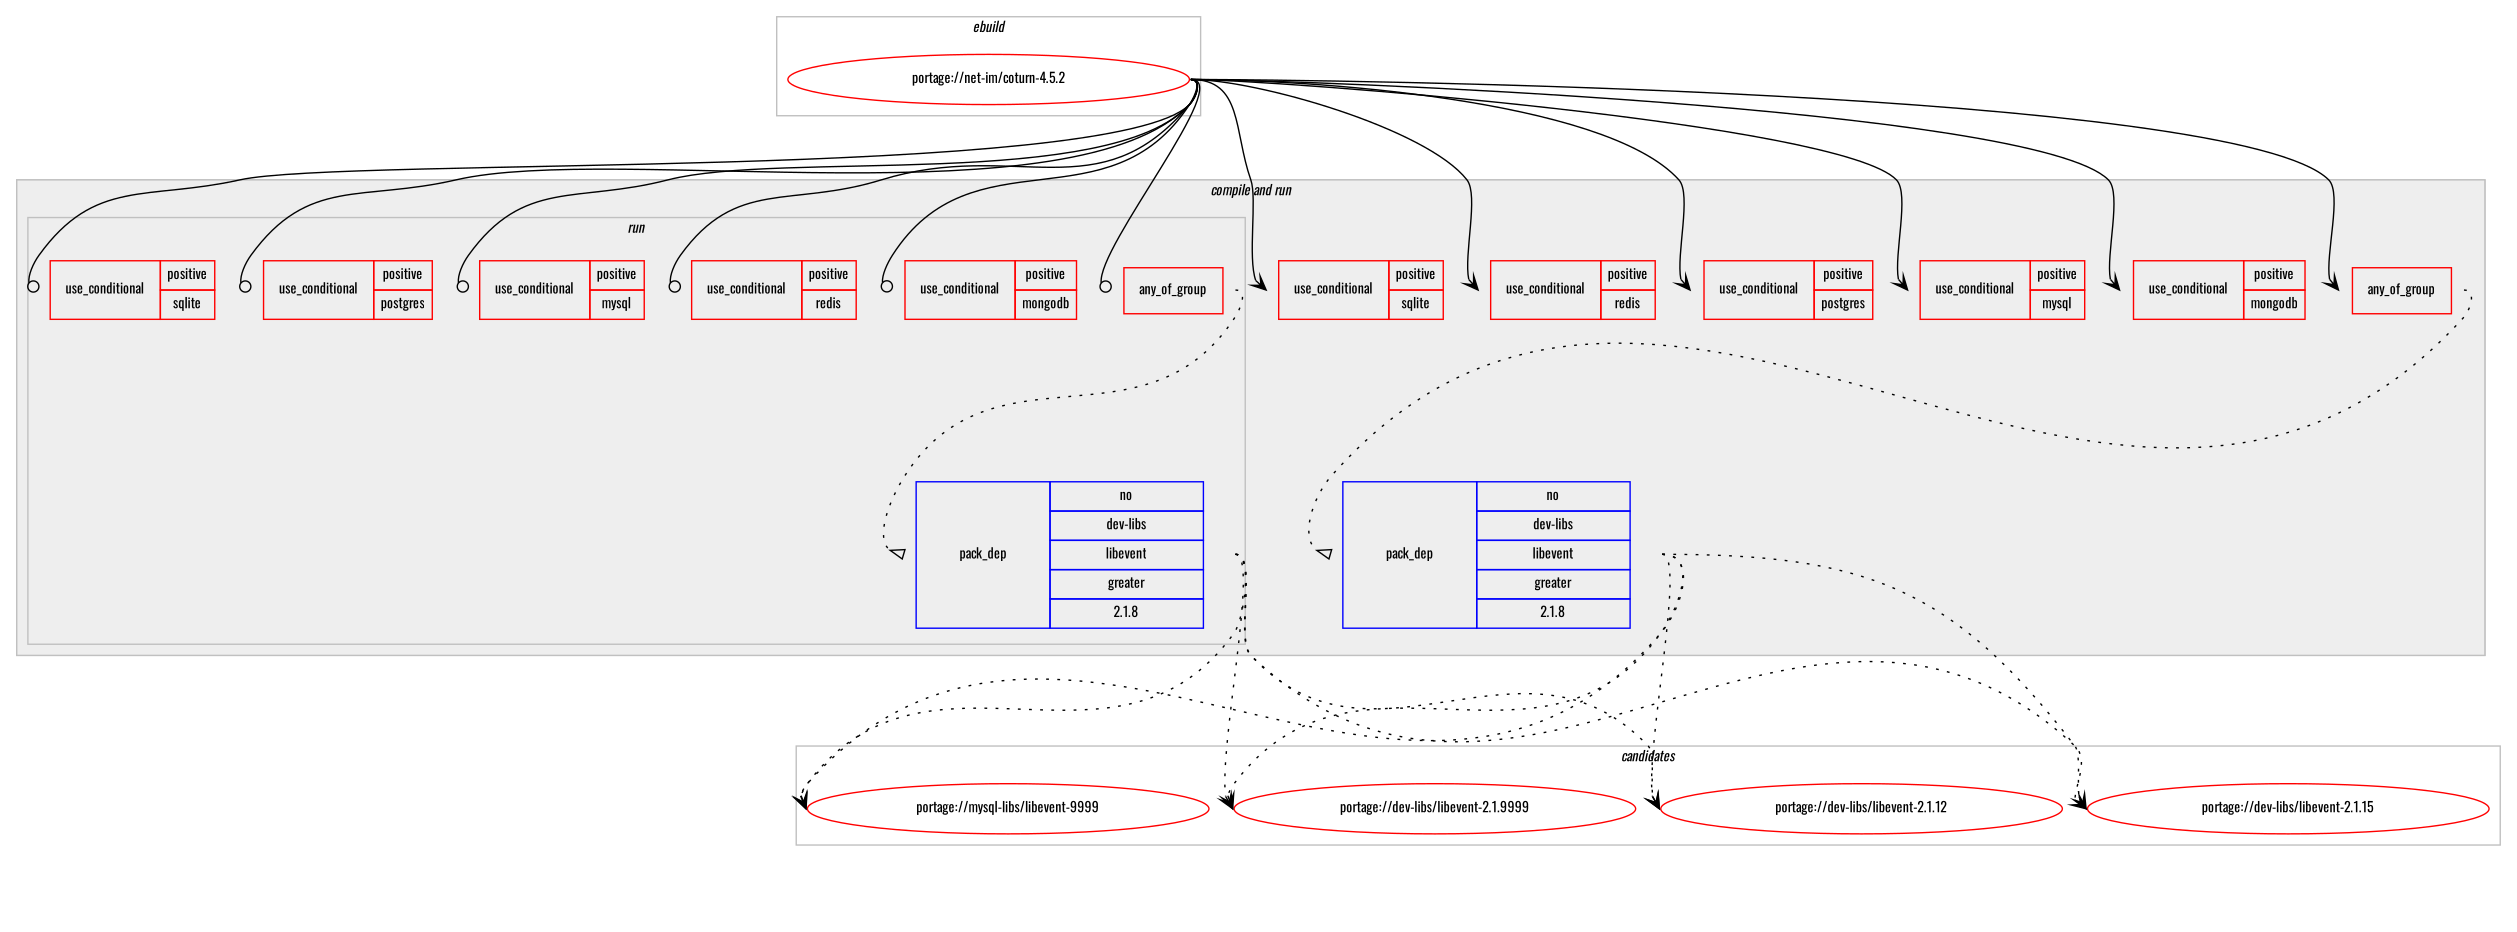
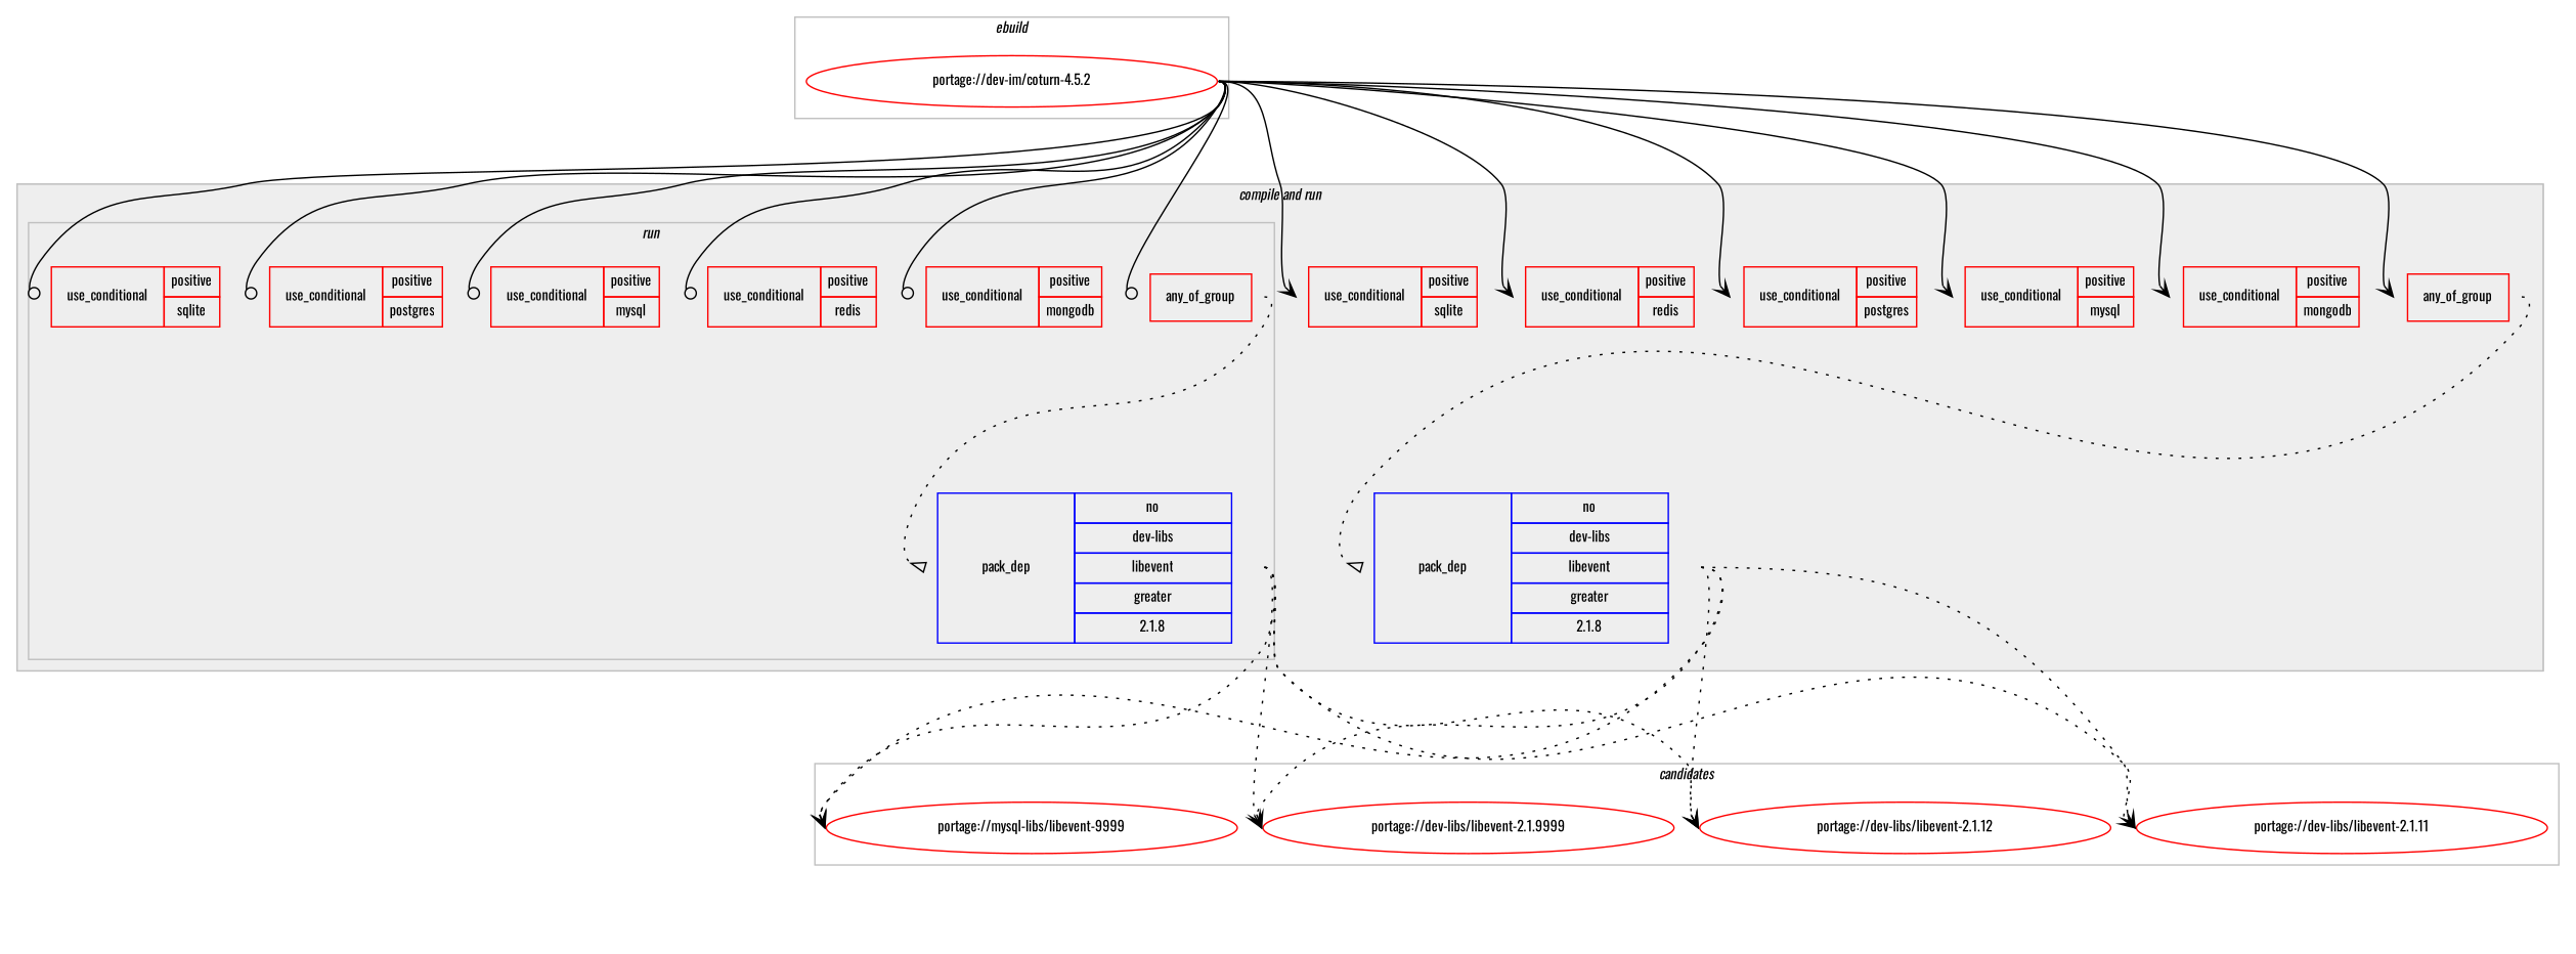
  digraph {
    compound=true
    concentrate=true
    fontname=Oswald
    fontsize=10
    newrank=true
    rankdir=TB
    ranksep=1.5
    node [color=red fontname=Oswald fontsize=10 shape=none]
    edge [arrowhead=vee fontname=Oswald headport=w style=solid tailport=e weight=20]
-   n1 [label="portage://net-im/coturn-4.5.2" width=4 shape=""]
+   n1 [label="portage://dev-im/coturn-4.5.2" width=4 shape=""]
    n2 [color=blue label=<<TABLE BORDER="0" CELLBORDER="1" CELLSPACING="0" CELLPADDING="4" WIDTH="220"><TR><TD ROWSPAN="6" CELLPADDING="30">pack_dep</TD></TR><TR><TD WIDTH="110">no</TD></TR><TR><TD>dev-libs</TD></TR><TR><TD>libevent</TD></TR><TR><TD>greater</TD></TR><TR><TD>2.1.8</TD></TR></TABLE>>]
    n3 [label=<<TABLE BORDER="0" CELLBORDER="1" CELLSPACING="0" CELLPADDING="4"><TR><TD CELLPADDING="10">any_of_group</TD></TR></TABLE>>]
    n4 [label=<<TABLE BORDER="0" CELLBORDER="1" CELLSPACING="0" CELLPADDING="4"><TR><TD ROWSPAN="3" CELLPADDING="10">use_conditional</TD></TR><TR><TD>positive</TD></TR><TR><TD>mongodb</TD></TR></TABLE>>]
    n5 [label=<<TABLE BORDER="0" CELLBORDER="1" CELLSPACING="0" CELLPADDING="4"><TR><TD ROWSPAN="3" CELLPADDING="10">use_conditional</TD></TR><TR><TD>positive</TD></TR><TR><TD>mysql</TD></TR></TABLE>>]
    n6 [label=<<TABLE BORDER="0" CELLBORDER="1" CELLSPACING="0" CELLPADDING="4"><TR><TD ROWSPAN="3" CELLPADDING="10">use_conditional</TD></TR><TR><TD>positive</TD></TR><TR><TD>postgres</TD></TR></TABLE>>]
    n7 [label=<<TABLE BORDER="0" CELLBORDER="1" CELLSPACING="0" CELLPADDING="4"><TR><TD ROWSPAN="3" CELLPADDING="10">use_conditional</TD></TR><TR><TD>positive</TD></TR><TR><TD>redis</TD></TR></TABLE>>]
    n8 [label=<<TABLE BORDER="0" CELLBORDER="1" CELLSPACING="0" CELLPADDING="4"><TR><TD ROWSPAN="3" CELLPADDING="10">use_conditional</TD></TR><TR><TD>positive</TD></TR><TR><TD>sqlite</TD></TR></TABLE>>]
    n9 [color=blue label=<<TABLE BORDER="0" CELLBORDER="1" CELLSPACING="0" CELLPADDING="4" WIDTH="220"><TR><TD ROWSPAN="6" CELLPADDING="30">pack_dep</TD></TR><TR><TD WIDTH="110">no</TD></TR><TR><TD>dev-libs</TD></TR><TR><TD>libevent</TD></TR><TR><TD>greater</TD></TR><TR><TD>2.1.8</TD></TR></TABLE>>]
    n10 [label=<<TABLE BORDER="0" CELLBORDER="1" CELLSPACING="0" CELLPADDING="4"><TR><TD CELLPADDING="10">any_of_group</TD></TR></TABLE>>]
    n11 [label=<<TABLE BORDER="0" CELLBORDER="1" CELLSPACING="0" CELLPADDING="4"><TR><TD ROWSPAN="3" CELLPADDING="10">use_conditional</TD></TR><TR><TD>positive</TD></TR><TR><TD>mongodb</TD></TR></TABLE>>]
    n12 [label=<<TABLE BORDER="0" CELLBORDER="1" CELLSPACING="0" CELLPADDING="4"><TR><TD ROWSPAN="3" CELLPADDING="10">use_conditional</TD></TR><TR><TD>positive</TD></TR><TR><TD>redis</TD></TR></TABLE>>]
    n13 [label=<<TABLE BORDER="0" CELLBORDER="1" CELLSPACING="0" CELLPADDING="4"><TR><TD ROWSPAN="3" CELLPADDING="10">use_conditional</TD></TR><TR><TD>positive</TD></TR><TR><TD>mysql</TD></TR></TABLE>>]
    n14 [label=<<TABLE BORDER="0" CELLBORDER="1" CELLSPACING="0" CELLPADDING="4"><TR><TD ROWSPAN="3" CELLPADDING="10">use_conditional</TD></TR><TR><TD>positive</TD></TR><TR><TD>postgres</TD></TR></TABLE>>]
    n15 [label=<<TABLE BORDER="0" CELLBORDER="1" CELLSPACING="0" CELLPADDING="4"><TR><TD ROWSPAN="3" CELLPADDING="10">use_conditional</TD></TR><TR><TD>positive</TD></TR><TR><TD>sqlite</TD></TR></TABLE>>]
-   n16 [label="portage://dev-libs/libevent-2.1.15" width=4 shape=""]
+   n16 [label="portage://dev-libs/libevent-2.1.11" width=4 shape=""]
    n17 [label="portage://dev-libs/libevent-2.1.12" width=4 shape=""]
    n18 [label="portage://dev-libs/libevent-2.1.9999" width=4 shape=""]
    n19 [label="portage://mysql-libs/libevent-9999" width=4 shape=""]
    subgraph cluster_1 {
      color=gray
      label=<<i>ebuild</i>>
      rank=same
      n1
    }
    subgraph cluster_2 {
      color=gray
      label=<<i>dependencies</i>>
      subgraph cluster_3 {
        color=gray
        fillcolor="#eeeeee"
        label=<<i>compile</i>>
        style=filled
        subgraph sub_4 {
          color=gray
          fillcolor="#eeeeee"
          label=<<i>compile</i>>
          style=filled
          n3
          subgraph sub_5 {
            color=gray
            fillcolor="#eeeeee"
            label=<<i>compile</i>>
            style=filled
            n2
          }
        }
        subgraph sub_6 {
          color=gray
          fillcolor="#eeeeee"
          label=<<i>compile</i>>
          style=filled
          n4
        }
        subgraph sub_7 {
          color=gray
          fillcolor="#eeeeee"
          label=<<i>compile</i>>
          style=filled
          n5
        }
        subgraph sub_8 {
          color=gray
          fillcolor="#eeeeee"
          label=<<i>compile</i>>
          style=filled
          n6
        }
        subgraph sub_9 {
          color=gray
          fillcolor="#eeeeee"
          label=<<i>compile</i>>
          style=filled
          n7
        }
        subgraph sub_10 {
          color=gray
          fillcolor="#eeeeee"
          label=<<i>compile</i>>
          style=filled
          n8
        }
      }
      subgraph cluster_11 {
        color=gray
        fillcolor="#eeeeee"
        label=<<i>compile and run</i>>
        style=filled
      }
      subgraph cluster_12 {
        color=gray
        fillcolor="#eeeeee"
        label=<<i>run</i>>
        style=filled
        subgraph sub_13 {
          color=gray
          fillcolor="#eeeeee"
          label=<<i>run</i>>
          style=filled
          n10
          subgraph sub_14 {
            color=gray
            fillcolor="#eeeeee"
            label=<<i>run</i>>
            style=filled
            n9
          }
        }
        subgraph sub_15 {
          color=gray
          fillcolor="#eeeeee"
          label=<<i>run</i>>
          style=filled
          n11
        }
        subgraph sub_16 {
          color=gray
          fillcolor="#eeeeee"
          label=<<i>run</i>>
          style=filled
          n12
        }
        subgraph sub_17 {
          color=gray
          fillcolor="#eeeeee"
          label=<<i>run</i>>
          style=filled
          n13
        }
        subgraph sub_18 {
          color=gray
          fillcolor="#eeeeee"
          label=<<i>run</i>>
          style=filled
          n14
        }
        subgraph sub_19 {
          color=gray
          fillcolor="#eeeeee"
          label=<<i>run</i>>
          style=filled
          n15
        }
      }
    }
    subgraph cluster_20 {
      color=gray
      label=<<i>candidates</i>>
      rank=same
      subgraph sub_21 {
        color=black
        label=<<i>candidates</i>>
        nodesep=1
        rank=same
        n16
        n17
        n18
        n19
      }
      subgraph sub_22 {
        color=black
        label=<<i>candidates</i>>
        nodesep=1
        rank=same
        n16
        n17
        n18
        n19
      }
    }
    n1 -> n3
    n1 -> n4
    n1 -> n5
    n1 -> n6
    n1 -> n7
    n1 -> n8
    n1 -> n10 [arrowhead=odot]
    n1 -> n11 [arrowhead=odot]
    n1 -> n12 [arrowhead=odot]
    n1 -> n13 [arrowhead=odot]
    n1 -> n14 [arrowhead=odot]
    n1 -> n15 [arrowhead=odot]
    n2 -> n16 [style=dotted weight=100]
    n2 -> n17 [style=dotted weight=100]
    n2 -> n18 [style=dotted weight=100]
    n2 -> n19 [style=dotted weight=100]
    n3 -> n2 [arrowhead=oinv style=dotted]
    n9 -> n16 [style=dotted weight=100]
    n9 -> n17 [style=dotted weight=100]
    n9 -> n18 [style=dotted weight=100]
    n9 -> n19 [style=dotted weight=100]
    n10 -> n9 [arrowhead=oinv style=dotted]
  }
